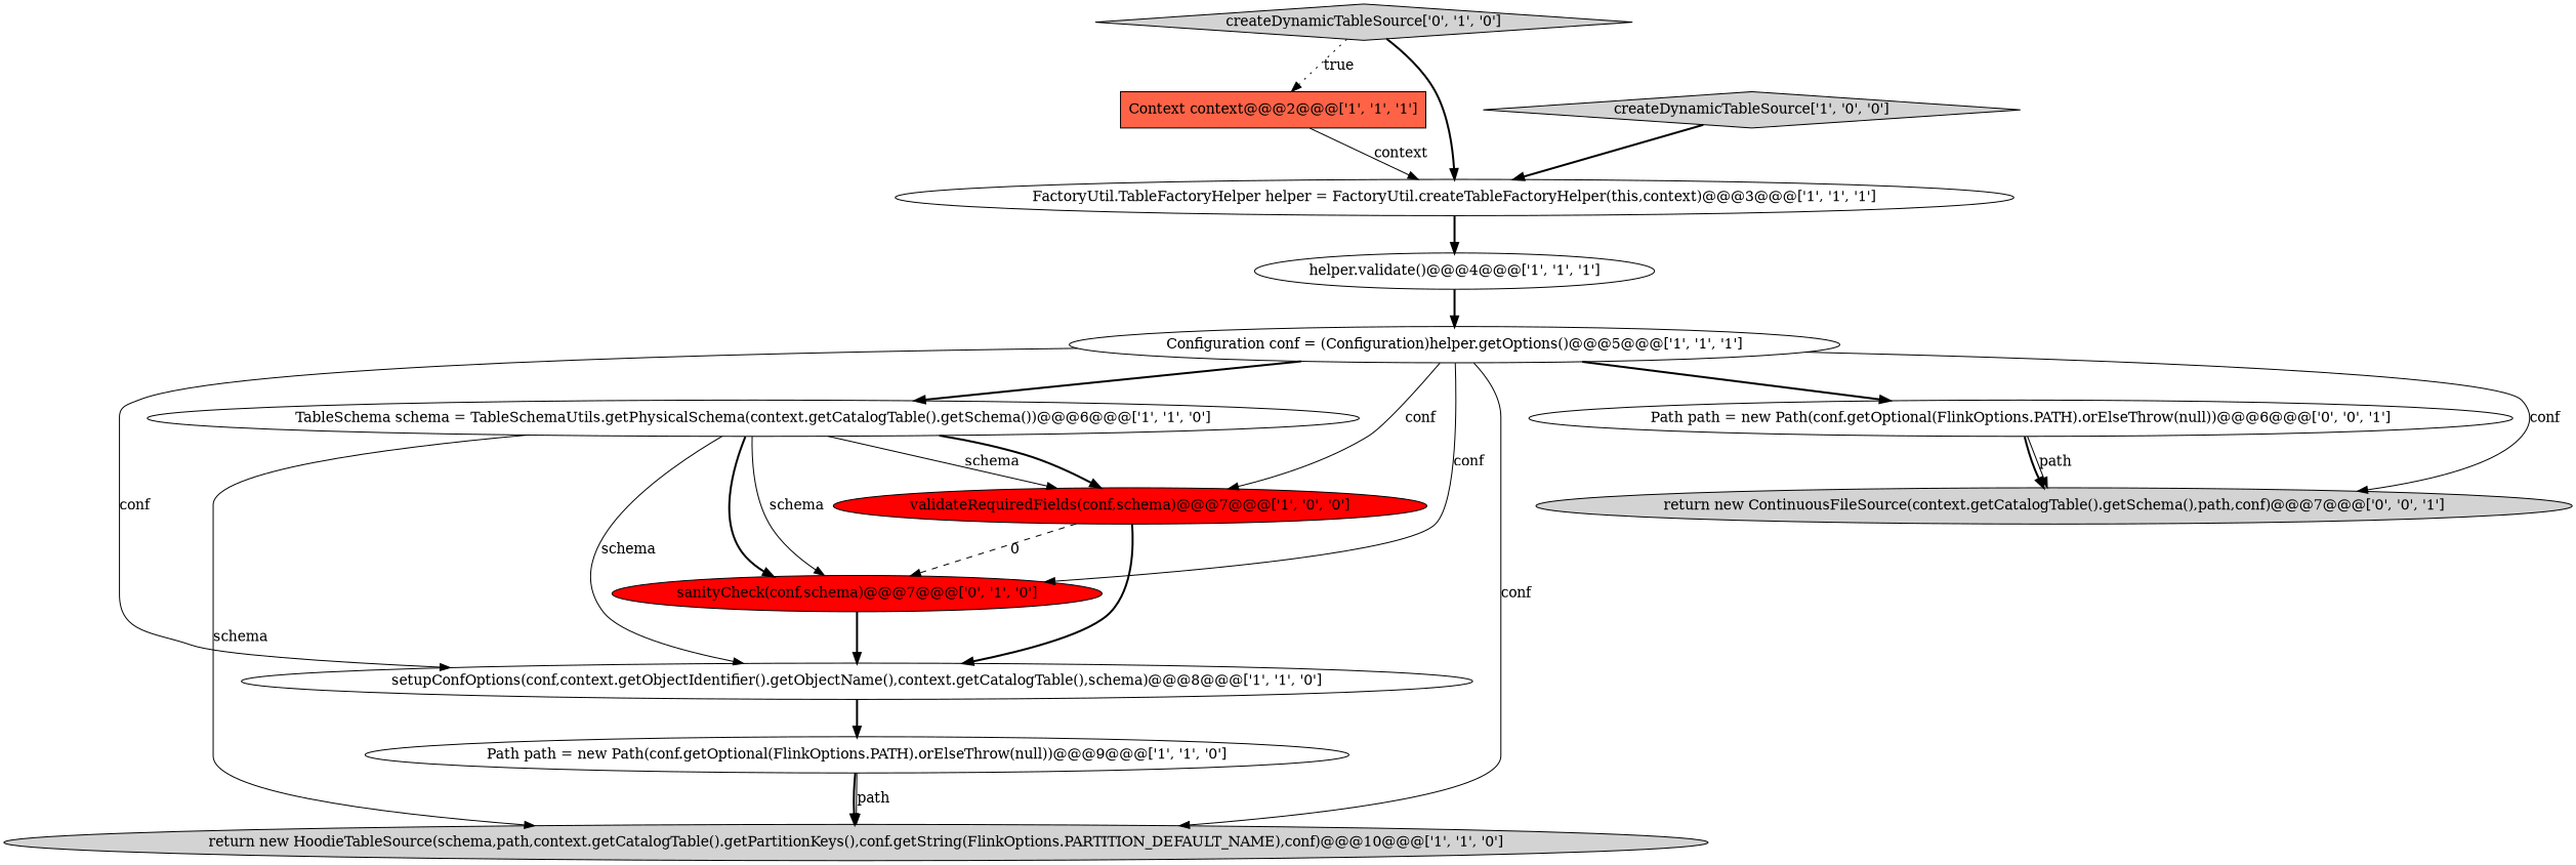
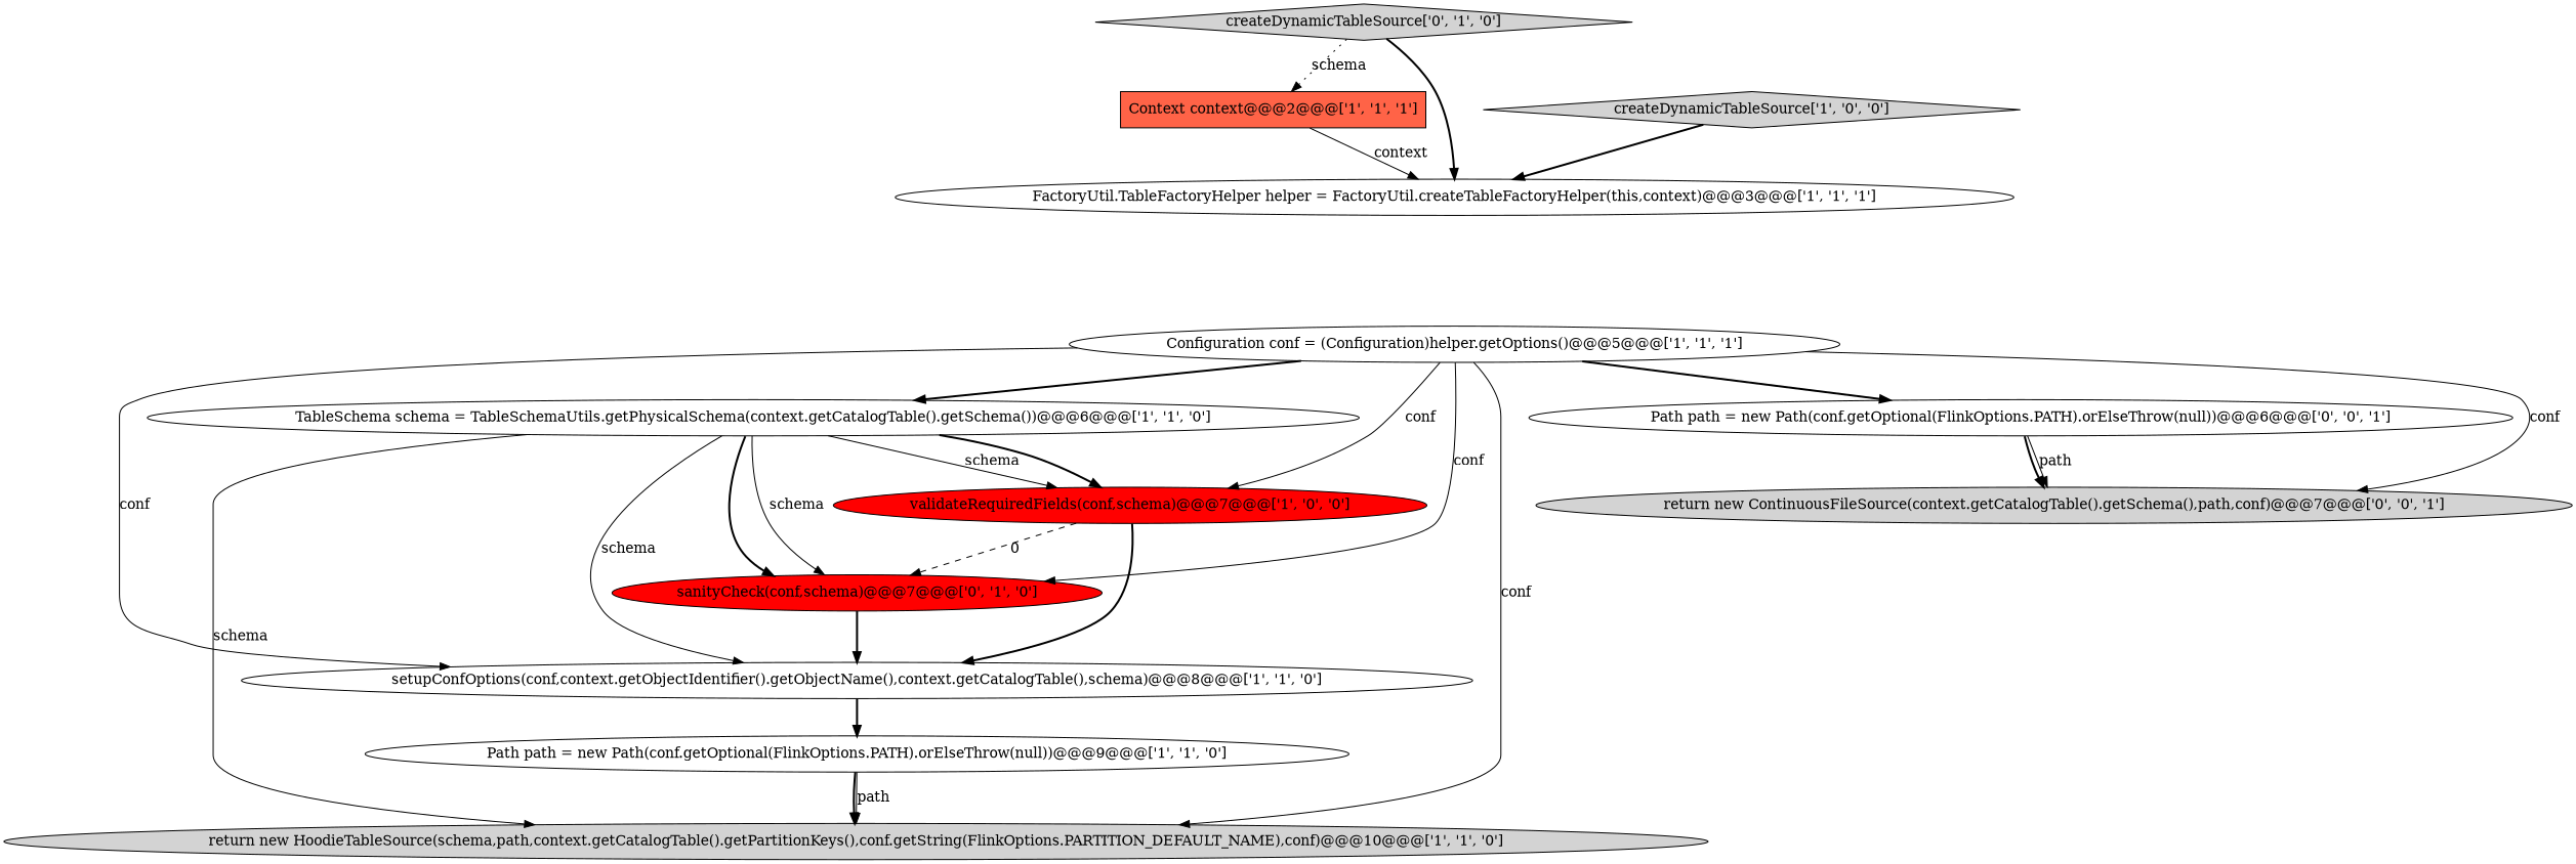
  digraph {
    node [fillcolor=white shape=ellipse style=filled]
    edge [style=bold]
    n1 [fillcolor=red label="validateRequiredFields(conf,schema)@@@7@@@['1', '0', '0']"]
    n2 [fillcolor=red label="sanityCheck(conf,schema)@@@7@@@['0', '1', '0']"]
    n3 [label="setupConfOptions(conf,context.getObjectIdentifier().getObjectName(),context.getCatalogTable(),schema)@@@8@@@['1', '1', '0']"]
    n4 [label="Path path = new Path(conf.getOptional(FlinkOptions.PATH).orElseThrow(null))@@@9@@@['1', '1', '0']"]
    n5 [fillcolor=tomato label="Context context@@@2@@@['1', '1', '1']" shape=box]
    n6 [label="FactoryUtil.TableFactoryHelper helper = FactoryUtil.createTableFactoryHelper(this,context)@@@3@@@['1', '1', '1']"]
-   n7 [label="helper.validate()@@@4@@@['1', '1', '1']"]
    n8 [fillcolor=lightgray label="return new ContinuousFileSource(context.getCatalogTable().getSchema(),path,conf)@@@7@@@['0', '0', '1']"]
    n9 [label="Configuration conf = (Configuration)helper.getOptions()@@@5@@@['1', '1', '1']"]
    n10 [label="Path path = new Path(conf.getOptional(FlinkOptions.PATH).orElseThrow(null))@@@6@@@['0', '0', '1']"]
    n11 [fillcolor=lightgray label="return new HoodieTableSource(schema,path,context.getCatalogTable().getPartitionKeys(),conf.getString(FlinkOptions.PARTITION_DEFAULT_NAME),conf)@@@10@@@['1', '1', '0']"]
    n12 [label="TableSchema schema = TableSchemaUtils.getPhysicalSchema(context.getCatalogTable().getSchema())@@@6@@@['1', '1', '0']"]
    n13 [fillcolor=lightgray label="createDynamicTableSource['0', '1', '0']" shape=diamond]
    n14 [fillcolor=lightgray label="createDynamicTableSource['1', '0', '0']" shape=diamond]
    n1 -> n2 [label=0 style=dashed]
    n1 -> n3
    n2 -> n3
    n3 -> n4
    n4 -> n11
    n4 -> n11 [label=path style=solid]
    n5 -> n6 [label=context style=solid]
-   n6 -> n7
-   n7 -> n9
    n9 -> n1 [label=conf style=solid]
    n9 -> n2 [label=conf style=solid]
    n9 -> n3 [label=conf style=solid]
    n9 -> n8 [label=conf style=solid]
    n9 -> n10
    n9 -> n11 [label=conf style=solid]
    n9 -> n12
    n10 -> n8 [label=path style=solid]
    n10 -> n8
    n12 -> n1 [label=schema style=solid]
    n12 -> n1
    n12 -> n2
    n12 -> n2 [label=schema style=solid]
    n12 -> n3 [label=schema style=solid]
    n12 -> n11 [label=schema style=solid]
-   n13 -> n5 [label=true style=dotted]
+   n13 -> n5 [label=schema style=dotted]
    n13 -> n6
    n14 -> n6
  }
